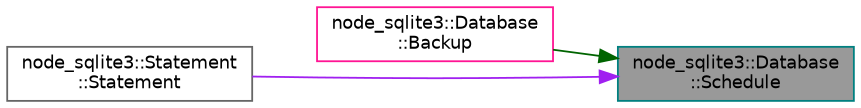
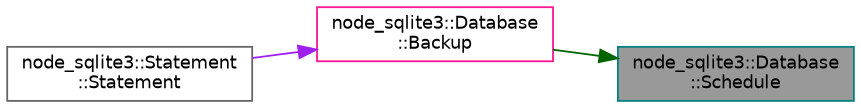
  digraph {
    rankdir=RL
    node [fillcolor=white fontname=Helvetica fontsize=10 shape=box style=filled]
    edge [dir=back fontname=Helvetica fontsize=10 labelfontname=Helvetica labelfontsize=10 style=solid]
    n1 [color=teal fillcolor=grey60 fontcolor=black height=0.2 label="node_sqlite3::Database\l::Schedule" width=0.4]
    n2 [color=deeppink height=0.2 label="node_sqlite3::Database\l::Backup" width=0.4]
    n3 [color=gray40 height=0.2 label="node_sqlite3::Statement\l::Statement" width=0.4]
    n1 -> n2 [color=darkgreen]
-   n1 -> n3 [color=purple]
+   n2 -> n3 [color=purple]
  }
